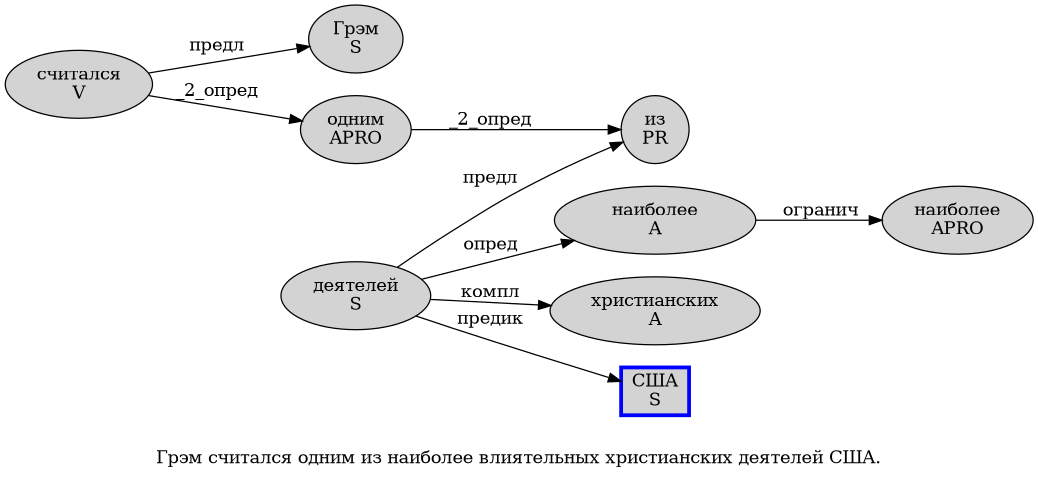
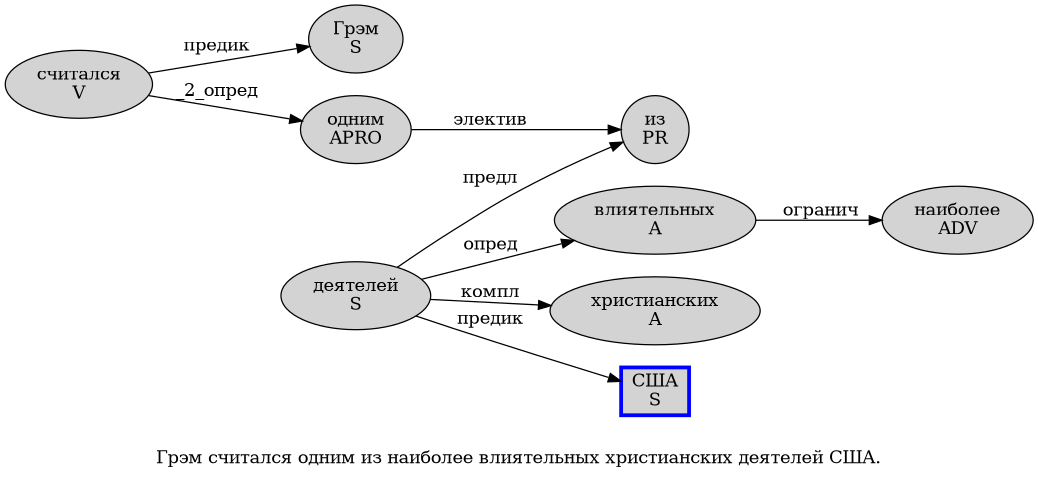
  digraph {
    label="Грэм считался одним из наиболее влиятельных христианских деятелей США."
    rankdir=LR
    node [fillcolor=lightgray penwidth=1 shape=ellipse style=filled]
    n1 [label="Грэм\nS"]
    n2 [label="считался\nV"]
    n3 [label="одним\nAPRO"]
    n4 [label="из\nPR"]
    n5 [label="деятелей\nS"]
-   n6 [label="наиболее\nA"]
+   n6 [label="влиятельных\nA"]
    n7 [label="христианских\nA"]
    n8 [color=blue label="США\nS" penwidth=3 shape=box]
-   n9 [label="наиболее\nAPRO"]
-   n2 -> n1 [label="предл"]
+   n9 [label="наиболее\nADV"]
+   n2 -> n1 [label="предик"]
    n2 -> n3 [label="_2_опред"]
-   n3 -> n4 [label="_2_опред"]
+   n3 -> n4 [label="электив"]
    n5 -> n4 [label="предл"]
    n5 -> n6 [label="опред"]
    n5 -> n7 [label="компл"]
    n5 -> n8 [label="предик"]
    n6 -> n9 [label="огранич"]
  }
